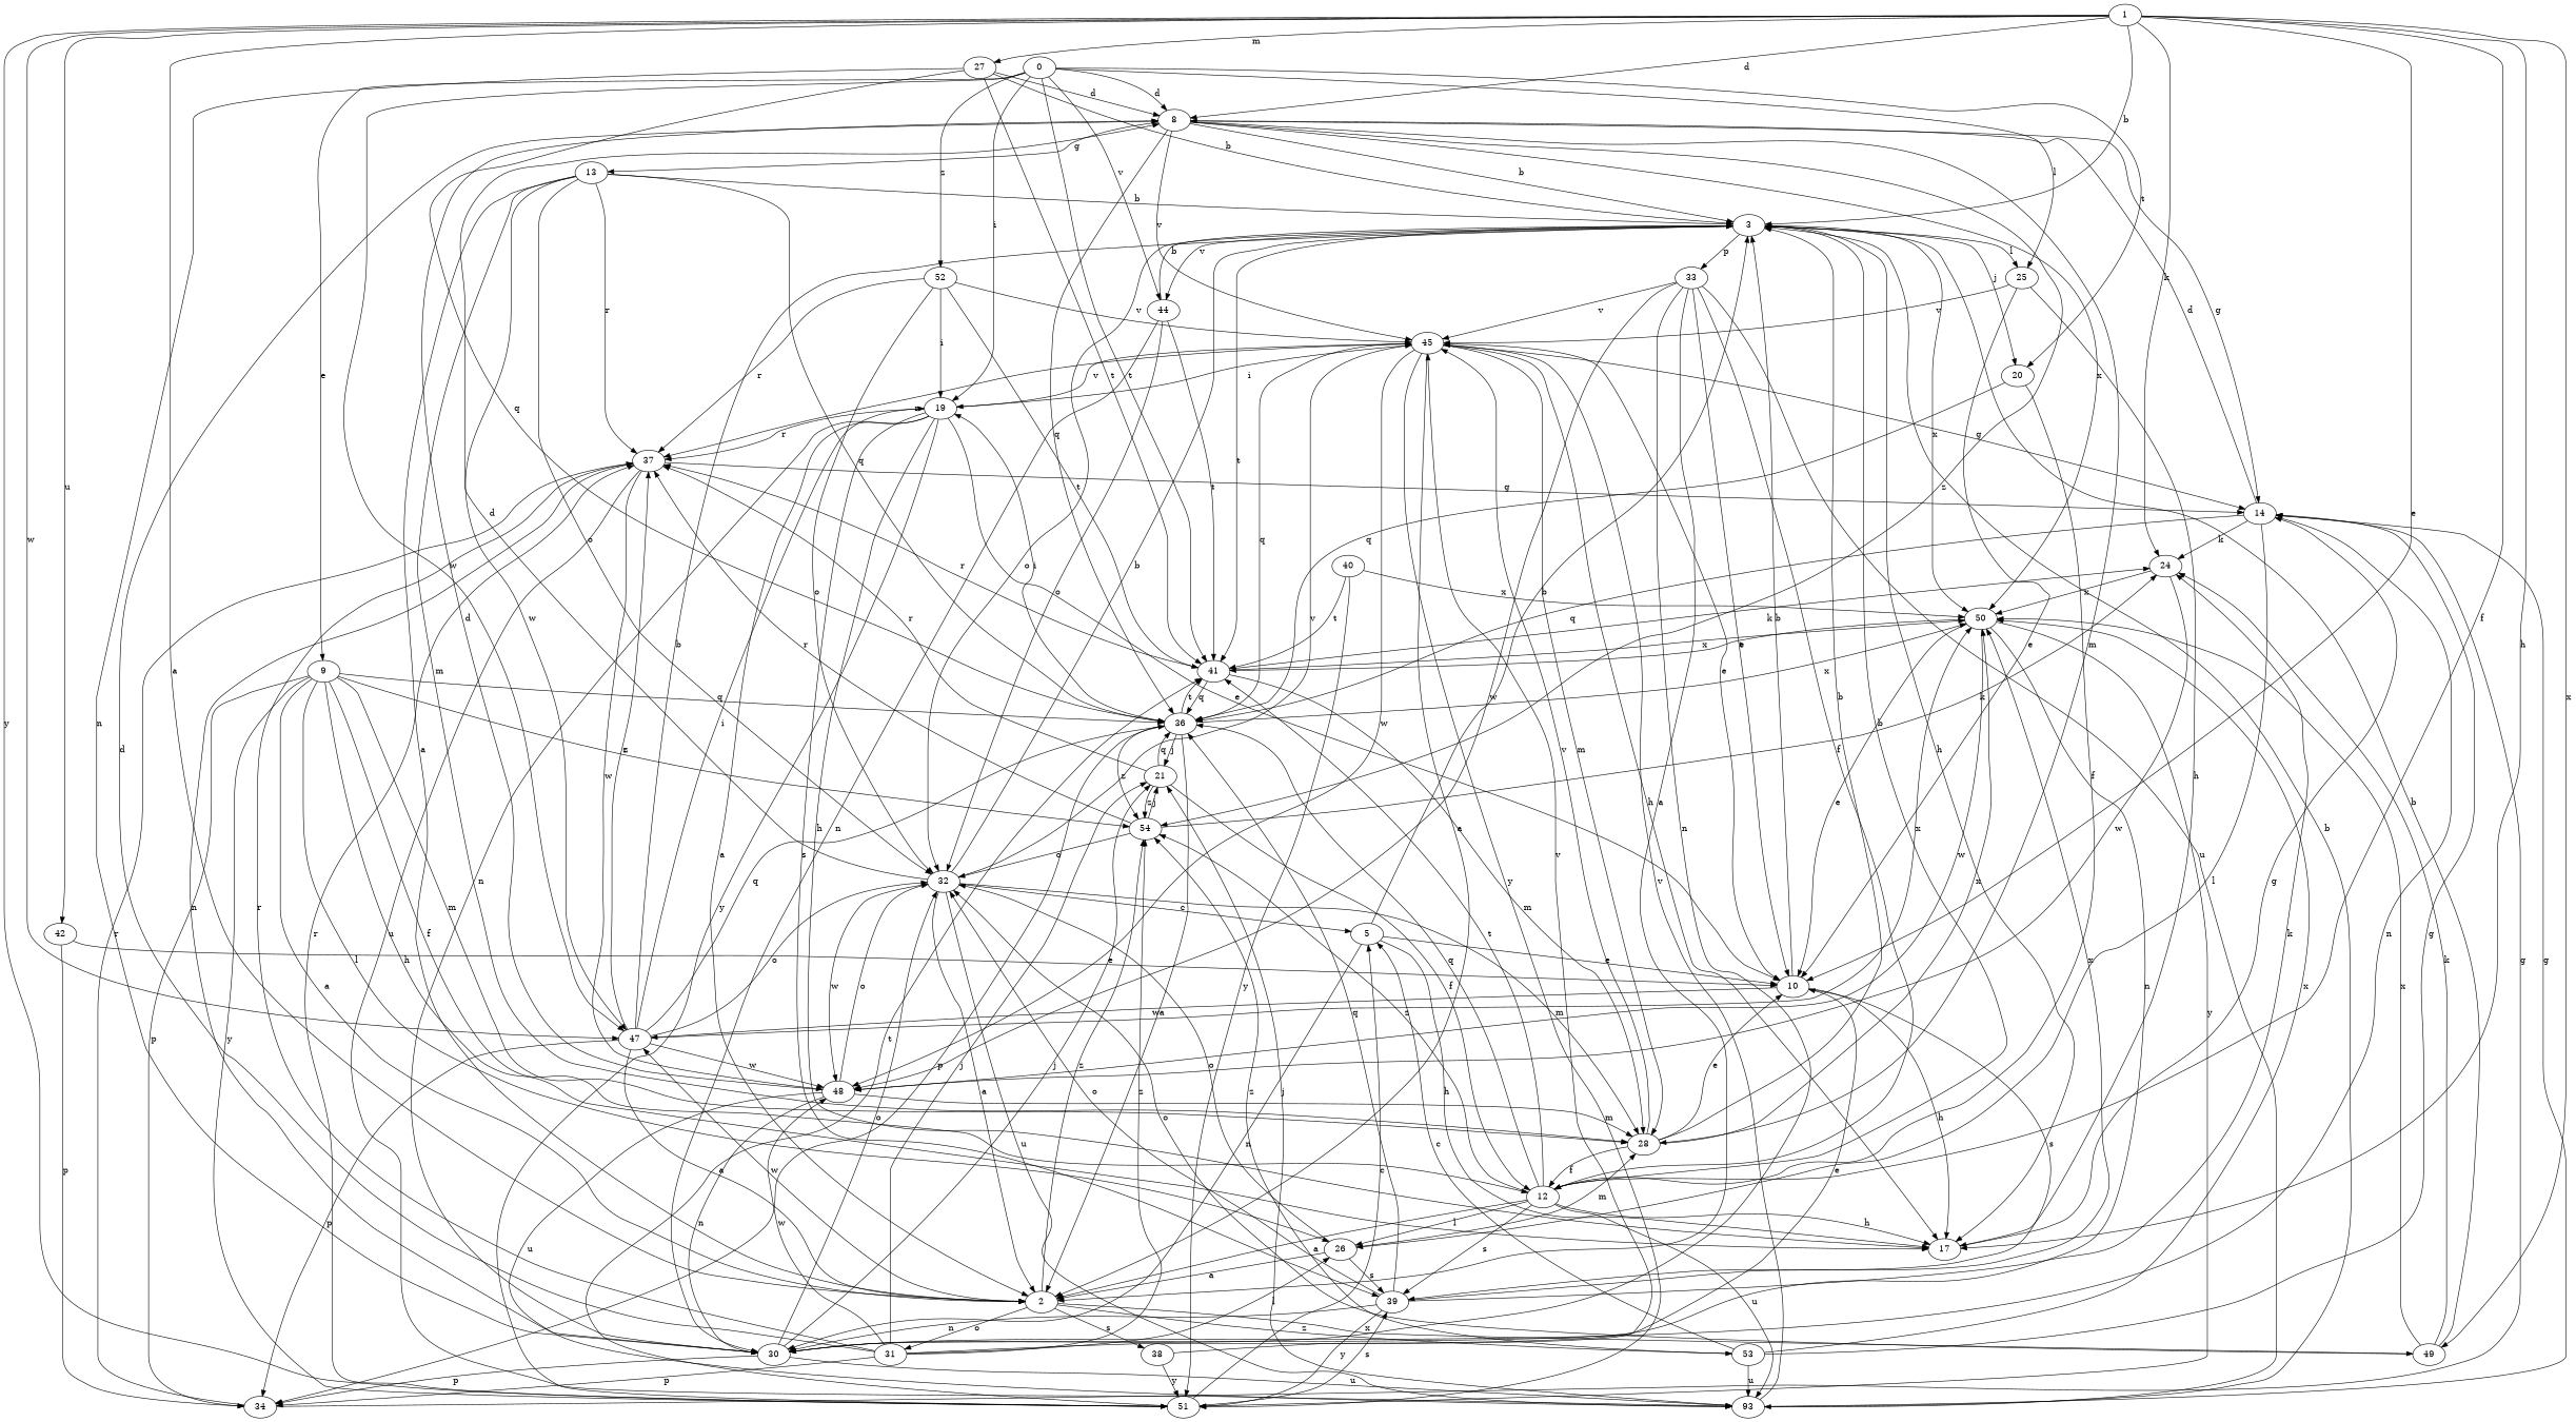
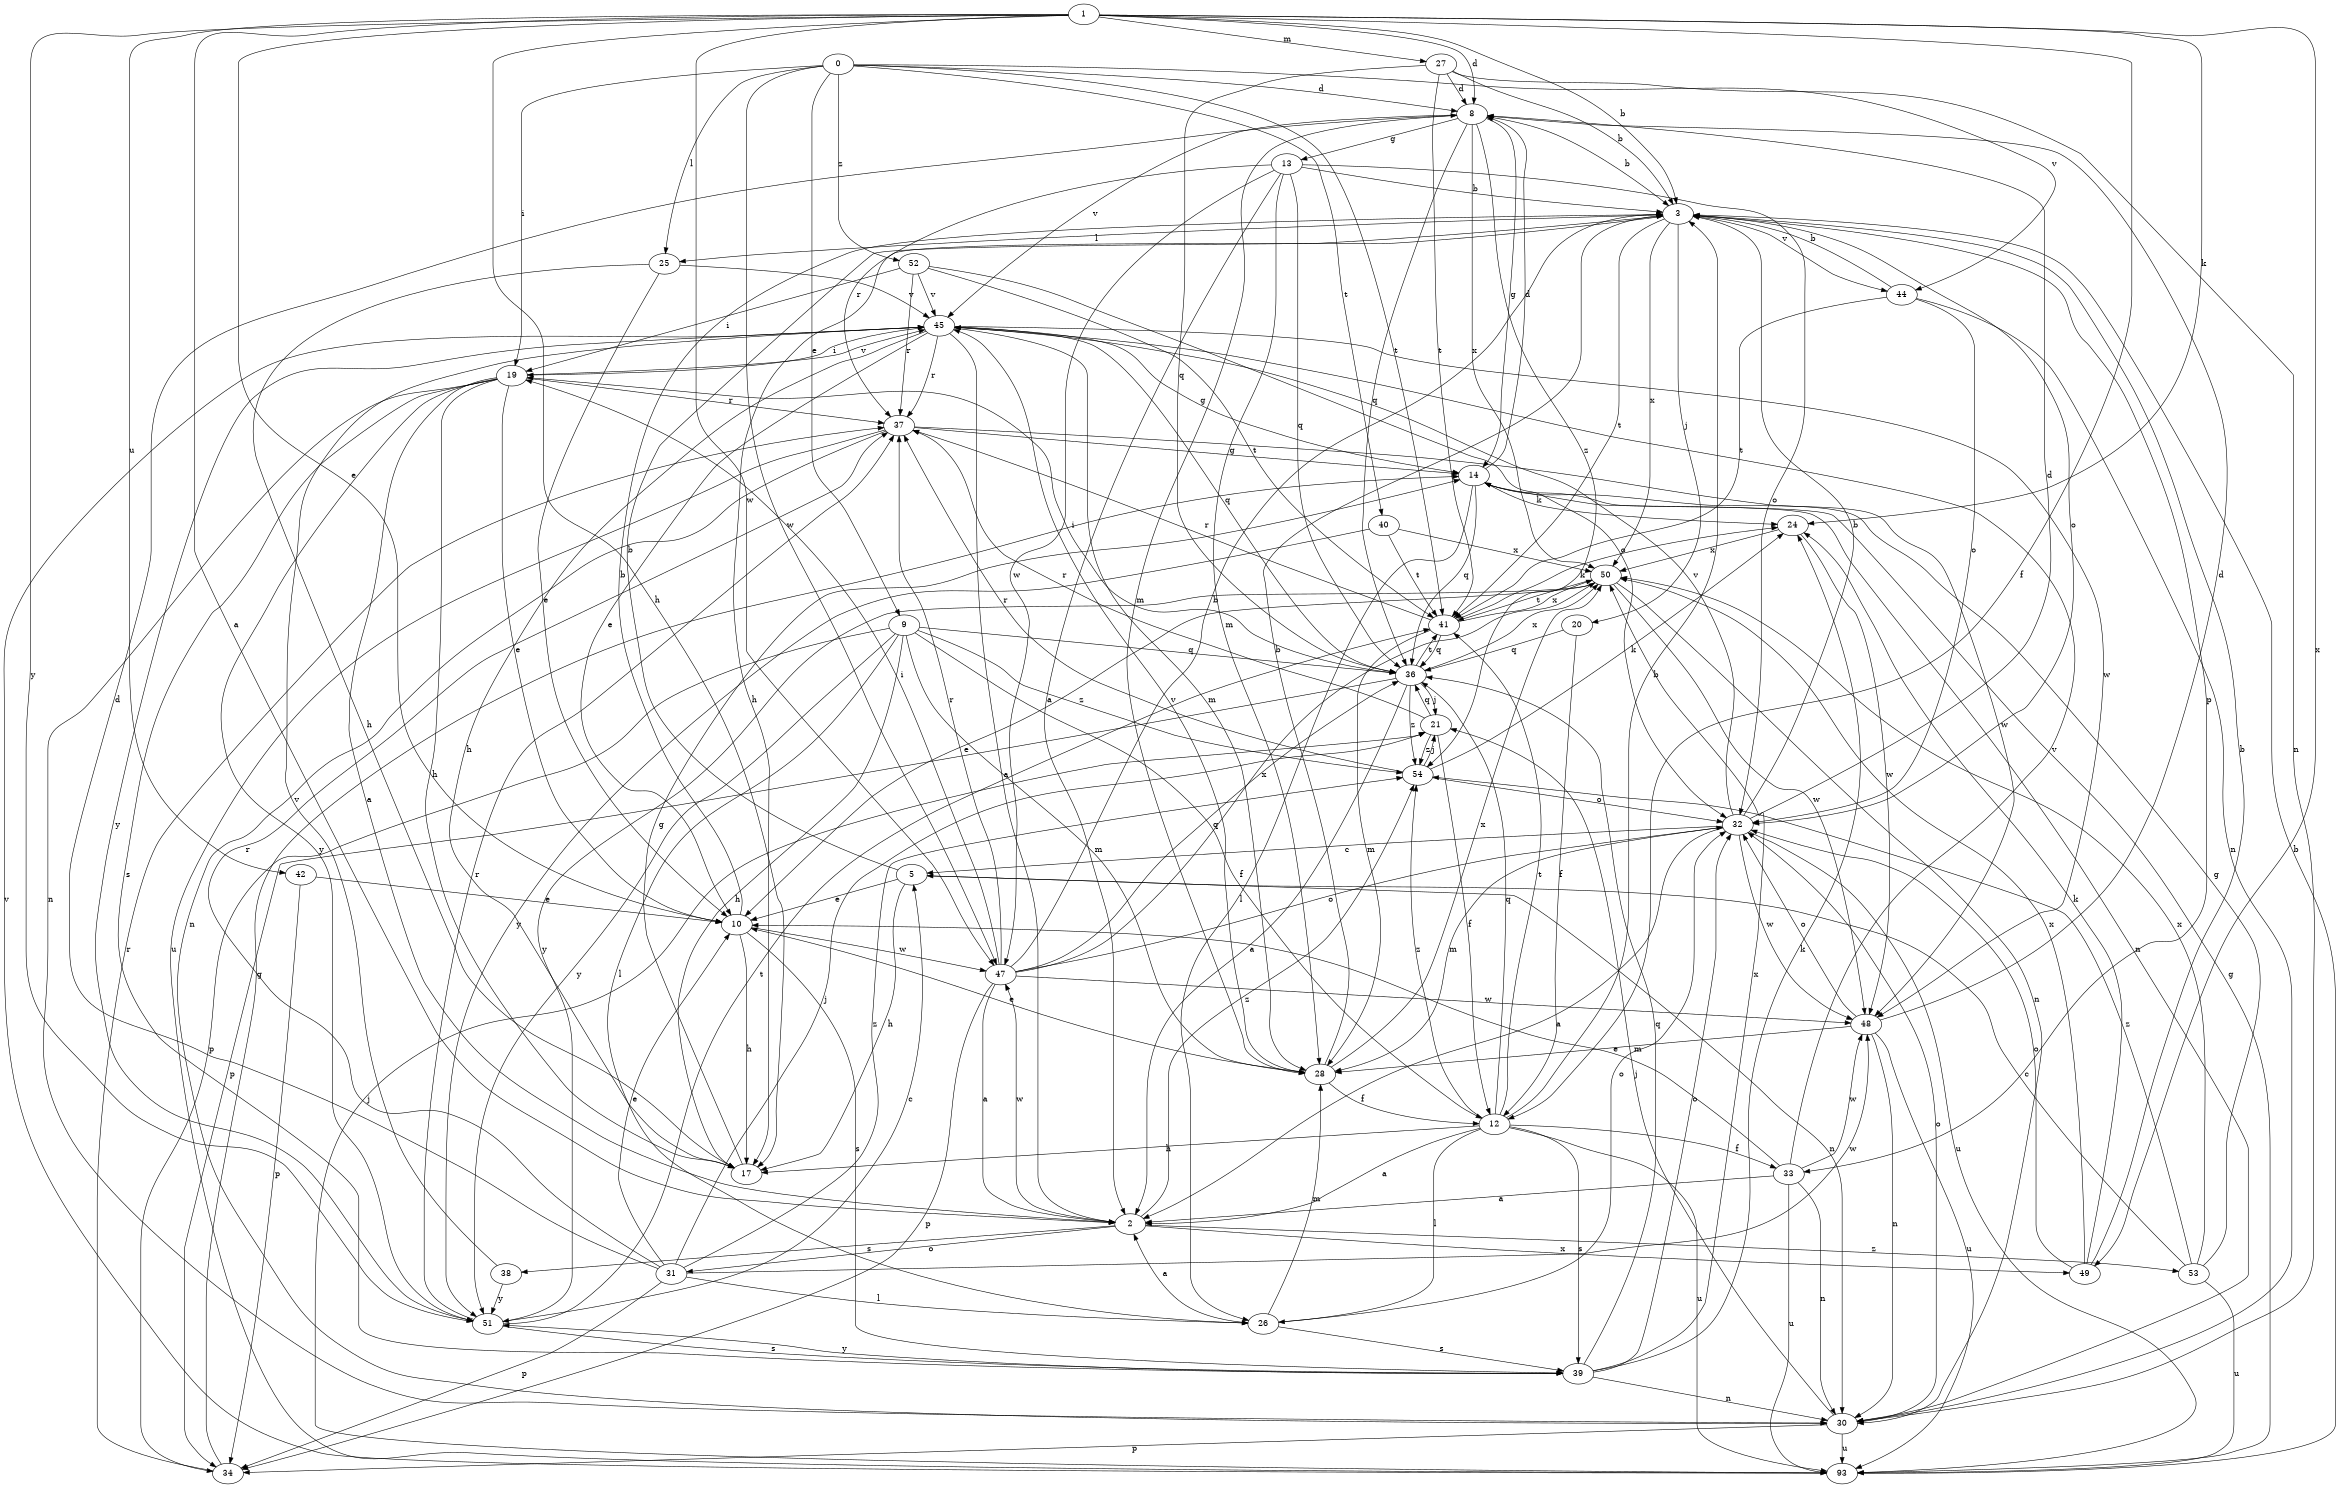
  strict digraph {
    0
    8
    9
    19
    25
    40
    41
    44
    47
    52
    3
    54
    50
    13
    14
    28
    36
    45
    2
    12
    17
    51
    26
    34
    10
    30
    39
    37
    24
    32
    48
    1
    27
    42
    49
    31
    38
    53
    20
    33
    n41 [label=93]
    5
    21
    0 -> 8 [label=d]
    0 -> 9 [label=e]
    0 -> 19 [label=i]
    0 -> 25 [label=l]
-   0 -> 20 [label=t]
+   0 -> 40 [label=t]
    0 -> 41 [label=t]
    0 -> 44 [label=v]
    0 -> 47 [label=w]
    0 -> 52 [label=z]
    8 -> 3 [label=b]
    8 -> 54 [label=z]
    8 -> 50 [label=x]
    8 -> 13 [label=g]
    8 -> 14 [label=g]
    8 -> 28 [label=m]
    8 -> 36 [label=q]
    8 -> 45 [label=v]
    9 -> 54 [label=z]
    9 -> 28 [label=m]
    9 -> 36 [label=q]
-   9 -> 2 [label=a]
    9 -> 12 [label=f]
    9 -> 17 [label=h]
    9 -> 51 [label=y]
    9 -> 26 [label=l]
    9 -> 34 [label=p]
    19 -> 45 [label=v]
    19 -> 2 [label=a]
    19 -> 17 [label=h]
    19 -> 51 [label=y]
    19 -> 10 [label=e]
    19 -> 30 [label=n]
    19 -> 39 [label=s]
    19 -> 37 [label=r]
    25 -> 45 [label=v]
    25 -> 17 [label=h]
    25 -> 10 [label=e]
    40 -> 41 [label=t]
    40 -> 50 [label=x]
    40 -> 51 [label=y]
    41 -> 50 [label=x]
    41 -> 28 [label=m]
    41 -> 36 [label=q]
    41 -> 37 [label=r]
    41 -> 24 [label=k]
    44 -> 41 [label=t]
    44 -> 3 [label=b]
    44 -> 30 [label=n]
    44 -> 32 [label=o]
    47 -> 19 [label=i]
    47 -> 3 [label=b]
    47 -> 50 [label=x]
    47 -> 36 [label=q]
    47 -> 2 [label=a]
    47 -> 34 [label=p]
    47 -> 37 [label=r]
    47 -> 32 [label=o]
    47 -> 48 [label=w]
    52 -> 19 [label=i]
    52 -> 41 [label=t]
    52 -> 45 [label=v]
    52 -> 37 [label=r]
    52 -> 32 [label=o]
    3 -> 25 [label=l]
    3 -> 41 [label=t]
    3 -> 44 [label=v]
    3 -> 50 [label=x]
    3 -> 17 [label=h]
    3 -> 32 [label=o]
    3 -> 20 [label=j]
    3 -> 33 [label=p]
    54 -> 37 [label=r]
    54 -> 24 [label=k]
    54 -> 32 [label=o]
    54 -> 21 [label=j]
    50 -> 41 [label=t]
    50 -> 51 [label=y]
    50 -> 10 [label=e]
    50 -> 30 [label=n]
    50 -> 48 [label=w]
    13 -> 47 [label=w]
    13 -> 3 [label=b]
    13 -> 28 [label=m]
    13 -> 36 [label=q]
    13 -> 2 [label=a]
    13 -> 37 [label=r]
    13 -> 32 [label=o]
    14 -> 8 [label=d]
    14 -> 36 [label=q]
    14 -> 26 [label=l]
    14 -> 30 [label=n]
    14 -> 24 [label=k]
    28 -> 3 [label=b]
    28 -> 50 [label=x]
    28 -> 45 [label=v]
    28 -> 12 [label=f]
    28 -> 10 [label=e]
    36 -> 19 [label=i]
    36 -> 41 [label=t]
    36 -> 54 [label=z]
    36 -> 50 [label=x]
    36 -> 2 [label=a]
    36 -> 34 [label=p]
    36 -> 21 [label=j]
    45 -> 19 [label=i]
    45 -> 14 [label=g]
    45 -> 28 [label=m]
    45 -> 36 [label=q]
    45 -> 2 [label=a]
    45 -> 17 [label=h]
    45 -> 51 [label=y]
    45 -> 10 [label=e]
    45 -> 37 [label=r]
    45 -> 48 [label=w]
    2 -> 47 [label=w]
    2 -> 54 [label=z]
    2 -> 49 [label=x]
    2 -> 31 [label=o]
    2 -> 38 [label=s]
    2 -> 53 [label=z]
    12 -> 41 [label=t]
    12 -> 3 [label=b]
    12 -> 54 [label=z]
    12 -> 36 [label=q]
    12 -> 2 [label=a]
    12 -> 17 [label=h]
    12 -> 26 [label=l]
    12 -> 39 [label=s]
    12 -> n41 [label=u]
    17 -> 14 [label=g]
    51 -> 41 [label=t]
    51 -> 39 [label=s]
    51 -> 37 [label=r]
    51 -> 5 [label=c]
    26 -> 28 [label=m]
    26 -> 2 [label=a]
    26 -> 39 [label=s]
    26 -> 32 [label=o]
    34 -> 14 [label=g]
    34 -> 37 [label=r]
    10 -> 47 [label=w]
    10 -> 3 [label=b]
    10 -> 17 [label=h]
    10 -> 39 [label=s]
    30 -> 34 [label=p]
    30 -> 32 [label=o]
    30 -> n41 [label=u]
    30 -> 21 [label=j]
    39 -> 50 [label=x]
    39 -> 36 [label=q]
    39 -> 51 [label=y]
    39 -> 30 [label=n]
    39 -> 24 [label=k]
    39 -> 32 [label=o]
    37 -> 14 [label=g]
    37 -> 30 [label=n]
    37 -> 48 [label=w]
    37 -> n41 [label=u]
    24 -> 50 [label=x]
    24 -> 48 [label=w]
    32 -> 8 [label=d]
    32 -> 3 [label=b]
    32 -> 28 [label=m]
    32 -> 45 [label=v]
    32 -> 2 [label=a]
    32 -> 48 [label=w]
    32 -> n41 [label=u]
    32 -> 5 [label=c]
    48 -> 8 [label=d]
    48 -> 28 [label=m]
    48 -> 30 [label=n]
    48 -> 32 [label=o]
    48 -> n41 [label=u]
    1 -> 8 [label=d]
    1 -> 47 [label=w]
    1 -> 3 [label=b]
    1 -> 2 [label=a]
    1 -> 12 [label=f]
    1 -> 17 [label=h]
    1 -> 51 [label=y]
    1 -> 10 [label=e]
    1 -> 24 [label=k]
    1 -> 27 [label=m]
    1 -> 42 [label=u]
    1 -> 49 [label=x]
    27 -> 8 [label=d]
    27 -> 41 [label=t]
    27 -> 3 [label=b]
    27 -> 36 [label=q]
    27 -> 30 [label=n]
    42 -> 34 [label=p]
    42 -> 10 [label=e]
    49 -> 3 [label=b]
    49 -> 50 [label=x]
    49 -> 24 [label=k]
    49 -> 32 [label=o]
    31 -> 8 [label=d]
    31 -> 54 [label=z]
    31 -> 26 [label=l]
    31 -> 34 [label=p]
    31 -> 10 [label=e]
    31 -> 37 [label=r]
    31 -> 48 [label=w]
    31 -> 21 [label=j]
    38 -> 45 [label=v]
    38 -> 51 [label=y]
    53 -> 54 [label=z]
    53 -> 50 [label=x]
    53 -> 14 [label=g]
    53 -> n41 [label=u]
    53 -> 5 [label=c]
    20 -> 36 [label=q]
    20 -> 12 [label=f]
    33 -> 45 [label=v]
    33 -> 2 [label=a]
-   33 -> 12 [label=f]
+   12 -> 33 [label=f]
    33 -> 10 [label=e]
    33 -> 30 [label=n]
    33 -> 48 [label=w]
    33 -> n41 [label=u]
    n41 -> 3 [label=b]
    n41 -> 14 [label=g]
    n41 -> 45 [label=v]
    n41 -> 21 [label=j]
    5 -> 3 [label=b]
    5 -> 17 [label=h]
    5 -> 10 [label=e]
    5 -> 30 [label=n]
    21 -> 54 [label=z]
    21 -> 36 [label=q]
    21 -> 12 [label=f]
    21 -> 37 [label=r]
  }
